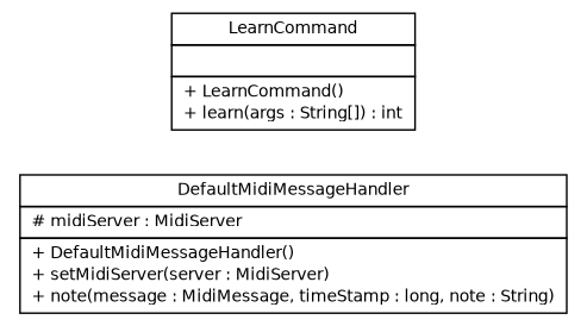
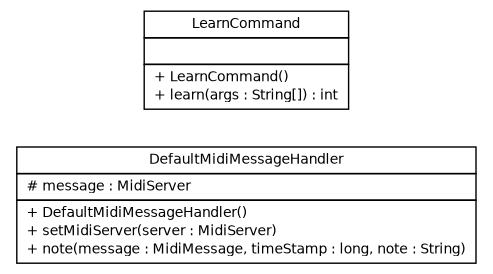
  digraph {
    nodesep=0.25
    ranksep=0.5
    rankdir=LR
    node [fontcolor=black fontname=Helvetica fontsize=10.0 shape=plaintext]
-   n1 [label=<<table title="com.xley.lfosc.midi.impl.DefaultMidiMessageHandler" border="0" cellborder="1" cellspacing="0" cellpadding="2" port="p" href="./DefaultMidiMessageHandler.html"> 		<tr><td><table border="0" cellspacing="0" cellpadding="1"> <tr><td align="center" balign="center"> DefaultMidiMessageHandler </td></tr> 		</table></td></tr> 		<tr><td><table border="0" cellspacing="0" cellpadding="1"> <tr><td align="left" balign="left"> # midiServer : MidiServer </td></tr> 		</table></td></tr> 		<tr><td><table border="0" cellspacing="0" cellpadding="1"> <tr><td align="left" balign="left"> + DefaultMidiMessageHandler() </td></tr> <tr><td align="left" balign="left"> + setMidiServer(server : MidiServer) </td></tr> <tr><td align="left" balign="left"> + note(message : MidiMessage, timeStamp : long, note : String) </td></tr> 		</table></td></tr> 		</table>>]
+   n1 [label=<<table title="com.xley.lfosc.midi.impl.DefaultMidiMessageHandler" border="0" cellborder="1" cellspacing="0" cellpadding="2" port="p" href="./DefaultMidiMessageHandler.html"> 		<tr><td><table border="0" cellspacing="0" cellpadding="1"> <tr><td align="center" balign="center"> DefaultMidiMessageHandler </td></tr> 		</table></td></tr> 		<tr><td><table border="0" cellspacing="0" cellpadding="1"> <tr><td align="left" balign="left"> # message : MidiServer </td></tr> 		</table></td></tr> 		<tr><td><table border="0" cellspacing="0" cellpadding="1"> <tr><td align="left" balign="left"> + DefaultMidiMessageHandler() </td></tr> <tr><td align="left" balign="left"> + setMidiServer(server : MidiServer) </td></tr> <tr><td align="left" balign="left"> + note(message : MidiMessage, timeStamp : long, note : String) </td></tr> 		</table></td></tr> 		</table>>]
    n2 [label=<<table title="com.xley.lfosc.midi.impl.LearnCommand" border="0" cellborder="1" cellspacing="0" cellpadding="2" port="p" href="./LearnCommand.html"> 		<tr><td><table border="0" cellspacing="0" cellpadding="1"> <tr><td align="center" balign="center"> LearnCommand </td></tr> 		</table></td></tr> 		<tr><td><table border="0" cellspacing="0" cellpadding="1"> <tr><td align="left" balign="left">  </td></tr> 		</table></td></tr> 		<tr><td><table border="0" cellspacing="0" cellpadding="1"> <tr><td align="left" balign="left"> + LearnCommand() </td></tr> <tr><td align="left" balign="left"> + learn(args : String[]) : int </td></tr> 		</table></td></tr> 		</table>>]
  }
